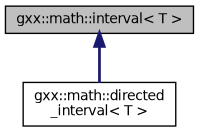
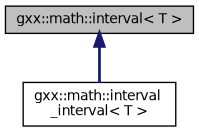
  digraph {
    node [color=black fontname=Helvetica fontsize=10 shape=record style=filled]
    n1 [fillcolor=grey75 fontcolor=black height=0.2 label="gxx::math::interval\< T \>" width=0.4]
-   n2 [fillcolor=white height=0.2 label="gxx::math::directed\l_interval\< T \>" width=0.4]
+   n2 [fillcolor=white height=0.2 label="gxx::math::interval\l_interval\< T \>" width=0.4]
    n1 -> n2 [color=midnightblue dir=back fontname=Helvetica fontsize=10 labelfontname=Helvetica labelfontsize=10 style=bold]
  }
